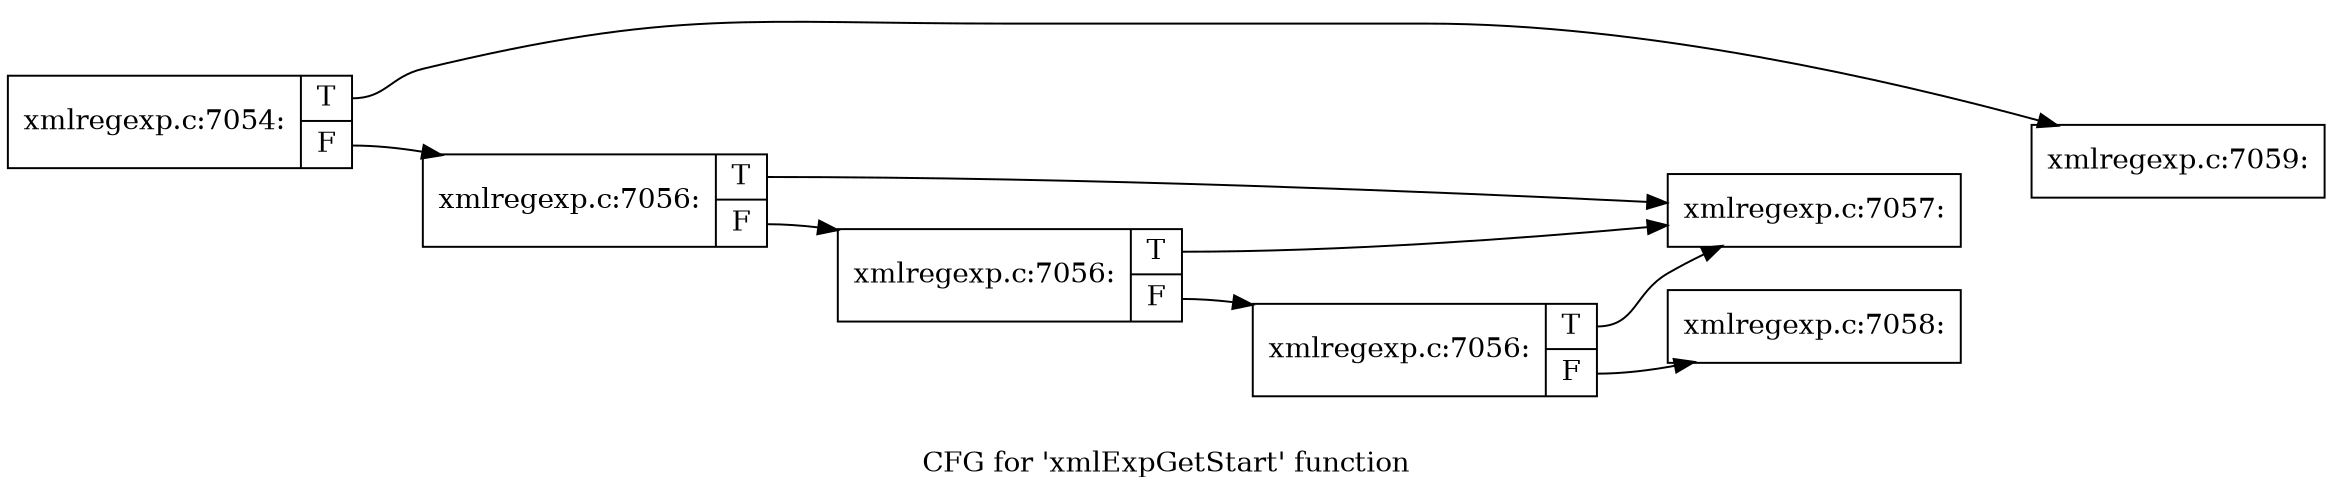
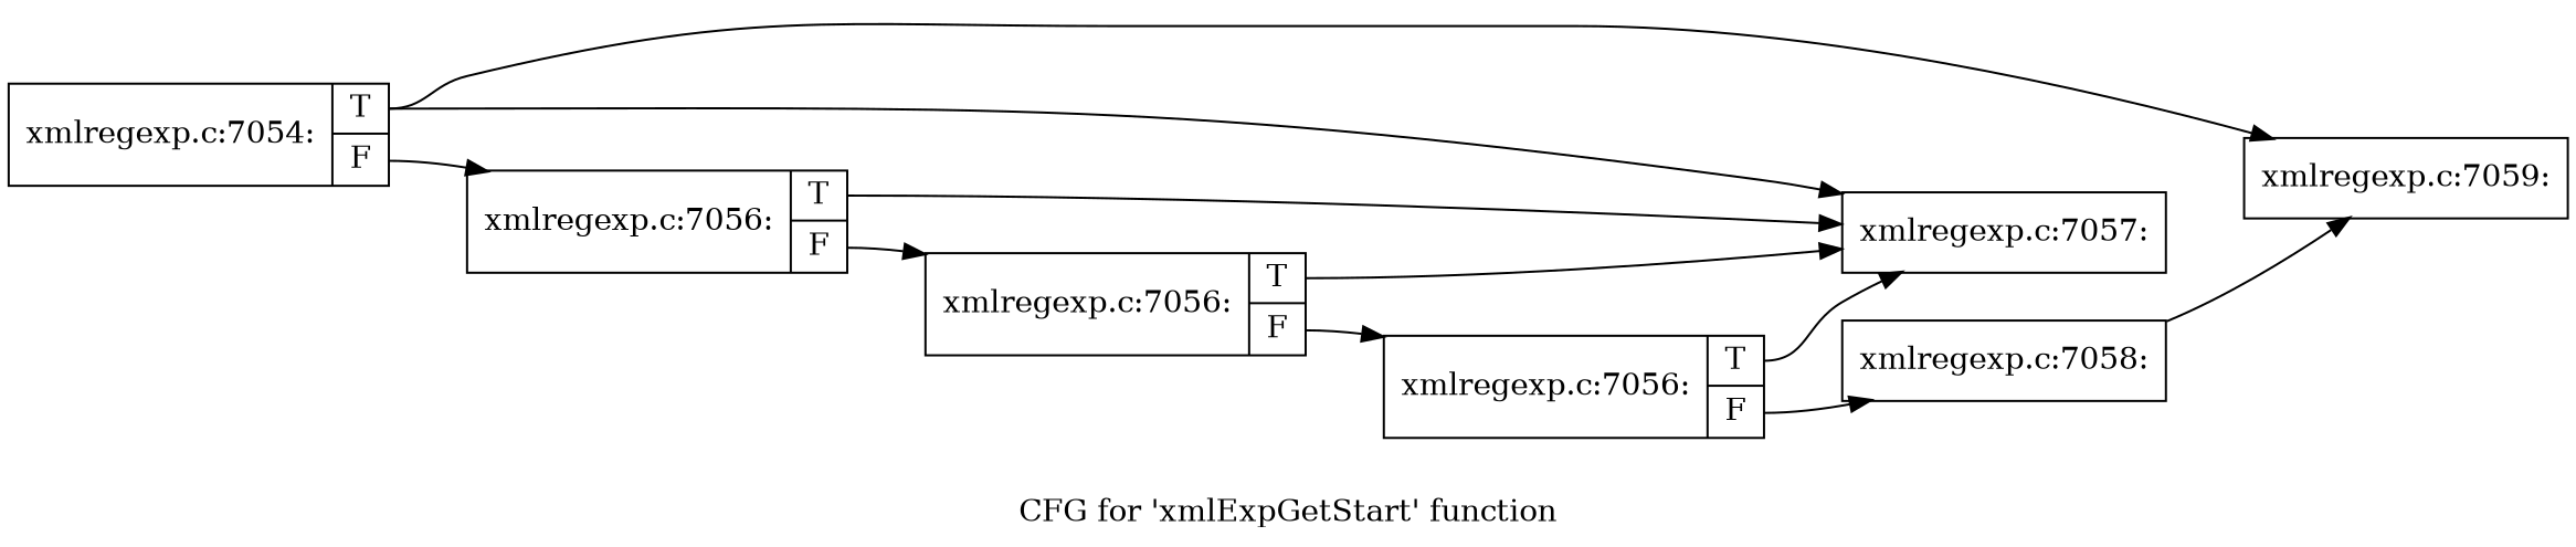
  digraph {
    label="CFG for 'xmlExpGetStart' function"
    rankdir=LR
    node [shape=record]
    edge [tailport=s0]
    n1 [label="{xmlregexp.c:7054:|{<s0>T|<s1>F}}"]
    n2 [label="{xmlregexp.c:7057:}"]
    n3 [label="{xmlregexp.c:7056:|{<s0>T|<s1>F}}"]
    n4 [label="{xmlregexp.c:7059:}"]
    n5 [label="{xmlregexp.c:7056:|{<s0>T|<s1>F}}"]
    n6 [label="{xmlregexp.c:7056:|{<s0>T|<s1>F}}"]
    n7 [label="{xmlregexp.c:7058:}"]
+   n1 -> n2
    n1 -> n3 [tailport=s1]
    n1 -> n4
    n3 -> n2
    n3 -> n5 [tailport=s1]
    n5 -> n2
    n5 -> n6 [tailport=s1]
    n6 -> n2
    n6 -> n7 [tailport=s1]
+   n7 -> n4
  }
